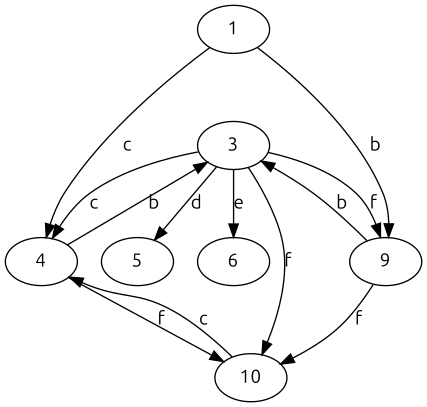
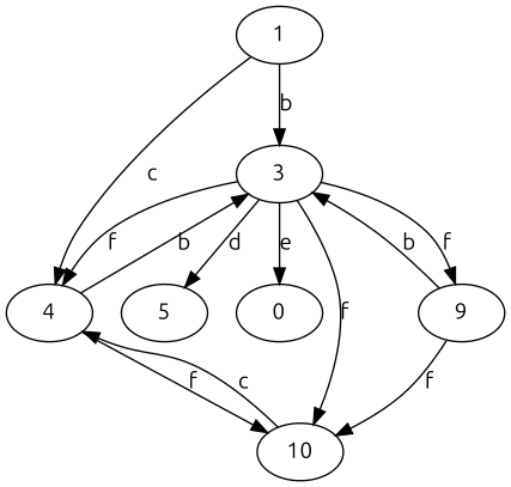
  strict digraph {
    fontname=Ubuntu
    node [fontname=Ubuntu]
    edge [fontname=Ubuntu]
    3
    4
    5
-   6
+   6 [label=0]
    9
    10
    1
-   3 -> 4 [label=c]
+   3 -> 4 [label=f]
    3 -> 5 [label=d]
    3 -> 6 [label=e]
    3 -> 9 [label=f]
    3 -> 10 [label=f]
    4 -> 3 [label=b]
    4 -> 10 [label=f]
    9 -> 3 [label=b]
    9 -> 10 [label=f]
    10 -> 4 [label=c]
-   1 -> 9 [label=b]
+   1 -> 3 [label=b]
    1 -> 4 [label=c]
  }
